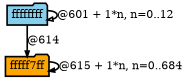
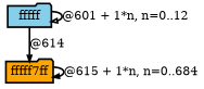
  digraph {
    node [fontsize=20 penwidth=3 shape=folder style="rounded,filled"]
    edge [arrowsize=1 color=black fontsize=20 penwidth=3 style=bold arrowhead=normal]
-   ffffffff [fillcolor=skyblue]
+   ffffffff [fillcolor=skyblue label=fffff]
    fffff7ff [fillcolor=orange]
    ffffffff -> ffffffff [label="@601 + 1*n, n=0..12" arrowhead=onormal]
    ffffffff -> fffff7ff [label="@614"]
    fffff7ff -> fffff7ff [label="@615 + 1*n, n=0..684"]
  }
